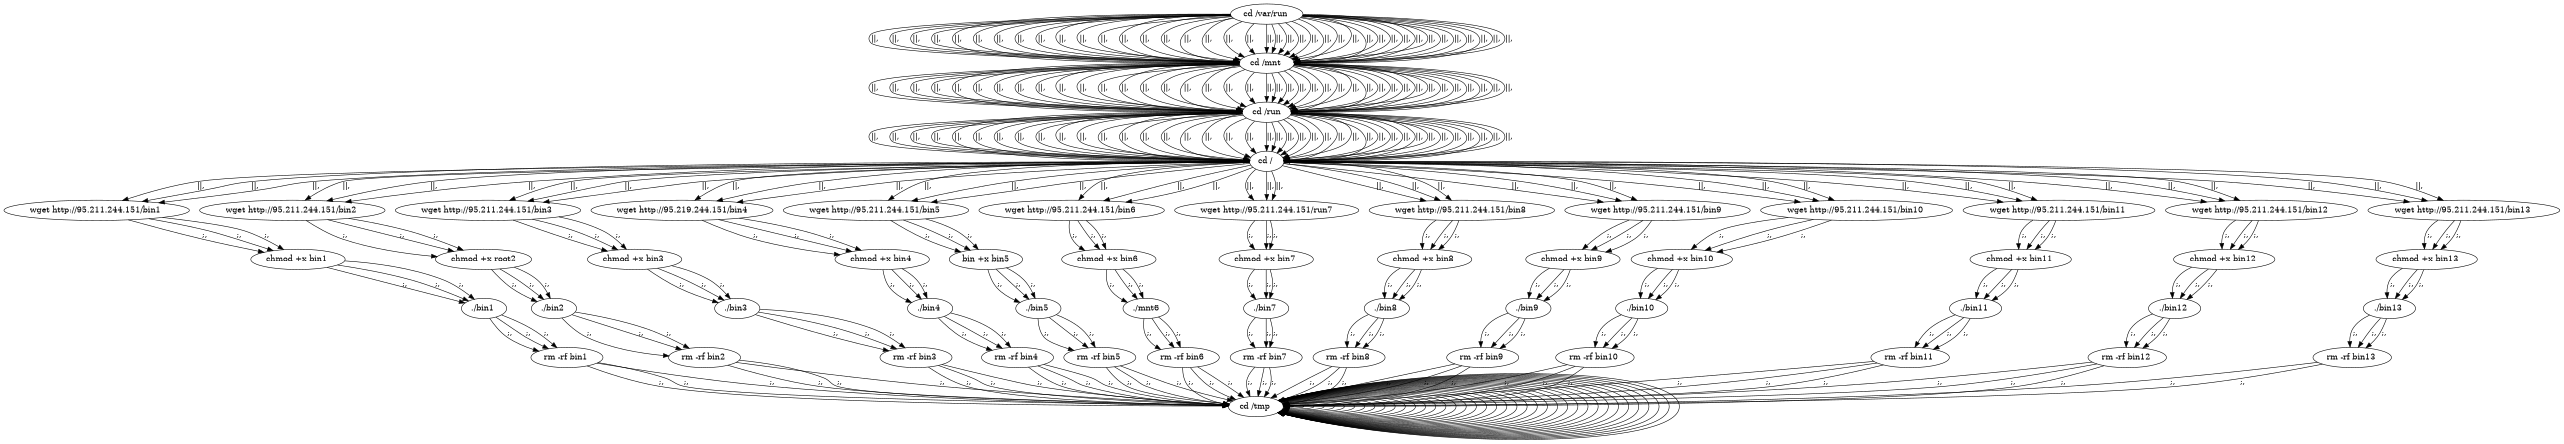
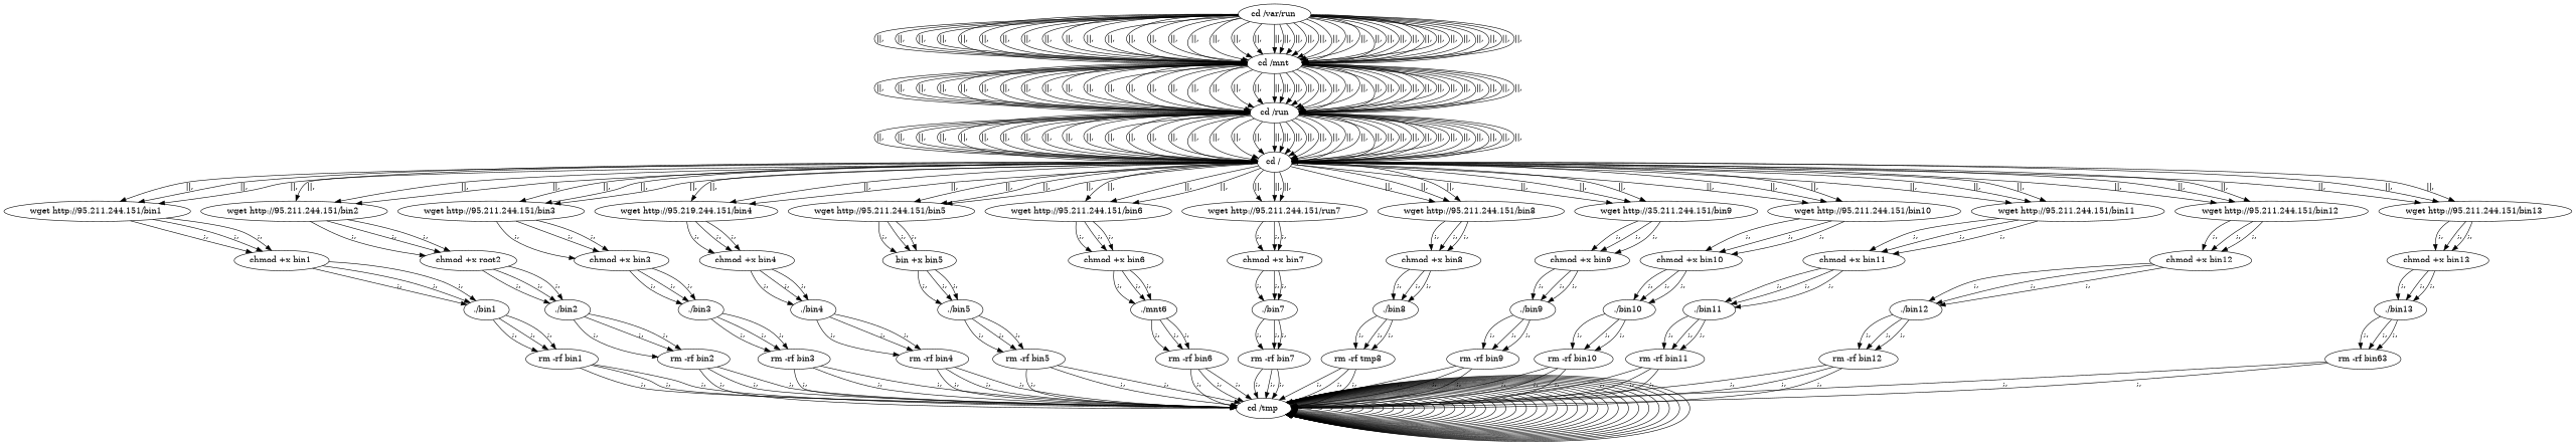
  digraph {
    n1 [label="cd /tmp "]
    n2 [label="cd /var/run "]
    n3 [label="cd /mnt "]
    n4 [label="cd /run"]
    n5 [label="cd / "]
    n6 [label="wget http://95.211.244.151/bin1 "]
    n7 [label="wget http://95.211.244.151/bin2 "]
    n8 [label="wget http://95.211.244.151/bin3 "]
    n9 [label="wget http://95.219.244.151/bin4"]
    n10 [label="wget http://95.211.244.151/bin5 "]
    n11 [label="wget http://95.211.244.151/bin6 "]
    n12 [label="wget http://95.211.244.151/run7"]
    n13 [label="wget http://95.211.244.151/bin8 "]
-   n14 [label="wget http://95.211.244.151/bin9 "]
+   n14 [label="wget http://35.211.244.151/bin9"]
    n15 [label="wget http://95.211.244.151/bin10 "]
    n16 [label="wget http://95.211.244.151/bin11 "]
    n17 [label="wget http://95.211.244.151/bin12 "]
    n18 [label="wget http://95.211.244.151/bin13 "]
    n19 [label="chmod +x bin1 "]
    n20 [label="chmod +x root2"]
    n21 [label="chmod +x bin3 "]
    n22 [label="chmod +x bin4 "]
    n23 [label="bin +x bin5"]
    n24 [label="chmod +x bin6 "]
    n25 [label="chmod +x bin7 "]
    n26 [label="chmod +x bin8 "]
    n27 [label="chmod +x bin9 "]
    n28 [label="chmod +x bin10 "]
    n29 [label="chmod +x bin11 "]
    n30 [label="chmod +x bin12 "]
    n31 [label="chmod +x bin13 "]
    n32 [label="./bin1 "]
    n33 [label="rm -rf bin1 "]
    n34 [label="./bin2 "]
    n35 [label="rm -rf bin2 "]
    n36 [label="./bin3 "]
    n37 [label="rm -rf bin3 "]
    n38 [label="./bin4 "]
    n39 [label="rm -rf bin4 "]
    n40 [label="./bin5 "]
    n41 [label="rm -rf bin5 "]
    n42 [label="./mnt6"]
    n43 [label="rm -rf bin6 "]
    n44 [label="./bin7 "]
    n45 [label="rm -rf bin7 "]
    n46 [label="./bin8 "]
-   n47 [label="rm -rf bin8 "]
+   n47 [label="rm -rf tmp8"]
    n48 [label="./bin9 "]
    n49 [label="rm -rf bin9 "]
    n50 [label="./bin10 "]
    n51 [label="rm -rf bin10 "]
    n52 [label="./bin11 "]
    n53 [label="rm -rf bin11 "]
    n54 [label="./bin12 "]
    n55 [label="rm -rf bin12 "]
    n56 [label="./bin13 "]
-   n57 [label="rm -rf bin13 "]
+   n57 [label="rm -rf bin63"]
    n1 -> n1
    n1 -> n1
    n1 -> n1
    n1 -> n1
    n1 -> n1
    n1 -> n1
    n1 -> n1
    n1 -> n1
    n1 -> n1
    n1 -> n1
    n1 -> n1
    n1 -> n1
    n1 -> n1
    n1 -> n1
    n1 -> n1
    n1 -> n1
    n1 -> n1
    n1 -> n1
    n1 -> n1
    n1 -> n1
    n1 -> n1
    n1 -> n1
    n1 -> n1
    n1 -> n1
    n1 -> n1
    n1 -> n1
    n1 -> n1
    n1 -> n1
    n1 -> n1
    n1 -> n1
    n1 -> n1
    n1 -> n1
    n1 -> n1
    n1 -> n1
    n1 -> n1
    n1 -> n1
    n1 -> n1
    n1 -> n1
    n1 -> n1
    n2 -> n3 [label="||,"]
    n2 -> n3 [label="||,"]
    n2 -> n3 [label="||,"]
    n2 -> n3 [label="||,"]
    n2 -> n3 [label="||,"]
    n2 -> n3 [label="||,"]
    n2 -> n3 [label="||,"]
    n2 -> n3 [label="||,"]
    n2 -> n3 [label="||,"]
    n2 -> n3 [label="||,"]
    n2 -> n3 [label="||,"]
    n2 -> n3 [label="||,"]
    n2 -> n3 [label="||,"]
    n2 -> n3 [label="||,"]
    n2 -> n3 [label="||,"]
    n2 -> n3 [label="||,"]
    n2 -> n3 [label="||,"]
    n2 -> n3 [label="||,"]
    n2 -> n3 [label="||,"]
    n2 -> n3 [label="||,"]
    n2 -> n3 [label="||,"]
    n2 -> n3 [label="||,"]
    n2 -> n3 [label="||,"]
    n2 -> n3 [label="||,"]
    n2 -> n3 [label="||,"]
    n2 -> n3 [label="||,"]
    n2 -> n3 [label="||,"]
    n2 -> n3 [label="||,"]
    n2 -> n3 [label="||,"]
    n2 -> n3 [label="||,"]
    n2 -> n3 [label="||,"]
    n2 -> n3 [label="||,"]
    n2 -> n3 [label="||,"]
    n2 -> n3 [label="||,"]
    n2 -> n3 [label="||,"]
    n2 -> n3 [label="||,"]
    n2 -> n3 [label="||,"]
    n2 -> n3 [label="||,"]
    n2 -> n3 [label="||,"]
    n3 -> n4 [label="||,"]
    n3 -> n4 [label="||,"]
    n3 -> n4 [label="||,"]
    n3 -> n4 [label="||,"]
    n3 -> n4 [label="||,"]
    n3 -> n4 [label="||,"]
    n3 -> n4 [label="||,"]
    n3 -> n4 [label="||,"]
    n3 -> n4 [label="||,"]
    n3 -> n4 [label="||,"]
    n3 -> n4 [label="||,"]
    n3 -> n4 [label="||,"]
    n3 -> n4 [label="||,"]
    n3 -> n4 [label="||,"]
    n3 -> n4 [label="||,"]
    n3 -> n4 [label="||,"]
    n3 -> n4 [label="||,"]
    n3 -> n4 [label="||,"]
    n3 -> n4 [label="||,"]
    n3 -> n4 [label="||,"]
    n3 -> n4 [label="||,"]
    n3 -> n4 [label="||,"]
    n3 -> n4 [label="||,"]
    n3 -> n4 [label="||,"]
    n3 -> n4 [label="||,"]
    n3 -> n4 [label="||,"]
    n3 -> n4 [label="||,"]
    n3 -> n4 [label="||,"]
    n3 -> n4 [label="||,"]
    n3 -> n4 [label="||,"]
    n3 -> n4 [label="||,"]
    n3 -> n4 [label="||,"]
    n3 -> n4 [label="||,"]
    n3 -> n4 [label="||,"]
    n3 -> n4 [label="||,"]
    n3 -> n4 [label="||,"]
    n3 -> n4 [label="||,"]
    n3 -> n4 [label="||,"]
    n3 -> n4 [label="||,"]
    n4 -> n5 [label="||,"]
    n4 -> n5 [label="||,"]
    n4 -> n5 [label="||,"]
    n4 -> n5 [label="||,"]
    n4 -> n5 [label="||,"]
    n4 -> n5 [label="||,"]
    n4 -> n5 [label="||,"]
    n4 -> n5 [label="||,"]
    n4 -> n5 [label="||,"]
    n4 -> n5 [label="||,"]
    n4 -> n5 [label="||,"]
    n4 -> n5 [label="||,"]
    n4 -> n5 [label="||,"]
    n4 -> n5 [label="||,"]
    n4 -> n5 [label="||,"]
    n4 -> n5 [label="||,"]
    n4 -> n5 [label="||,"]
    n4 -> n5 [label="||,"]
    n4 -> n5 [label="||,"]
    n4 -> n5 [label="||,"]
    n4 -> n5 [label="||,"]
    n4 -> n5 [label="||,"]
    n4 -> n5 [label="||,"]
    n4 -> n5 [label="||,"]
    n4 -> n5 [label="||,"]
    n4 -> n5 [label="||,"]
    n4 -> n5 [label="||,"]
    n4 -> n5 [label="||,"]
    n4 -> n5 [label="||,"]
    n4 -> n5 [label="||,"]
    n4 -> n5 [label="||,"]
    n4 -> n5 [label="||,"]
    n4 -> n5 [label="||,"]
    n4 -> n5 [label="||,"]
    n4 -> n5 [label="||,"]
    n4 -> n5 [label="||,"]
    n4 -> n5 [label="||,"]
    n4 -> n5 [label="||,"]
    n4 -> n5 [label="||,"]
    n5 -> n6 [label="||,"]
    n5 -> n6 [label="||,"]
    n5 -> n6 [label="||,"]
    n5 -> n7 [label="||,"]
    n5 -> n7 [label="||,"]
    n5 -> n7 [label="||,"]
    n5 -> n8 [label="||,"]
    n5 -> n8 [label="||,"]
    n5 -> n8 [label="||,"]
    n5 -> n9 [label="||,"]
    n5 -> n9 [label="||,"]
    n5 -> n9 [label="||,"]
    n5 -> n10 [label="||,"]
    n5 -> n10 [label="||,"]
    n5 -> n10 [label="||,"]
    n5 -> n11 [label="||,"]
    n5 -> n11 [label="||,"]
    n5 -> n11 [label="||,"]
    n5 -> n12 [label="||,"]
    n5 -> n12 [label="||,"]
    n5 -> n12 [label="||,"]
    n5 -> n13 [label="||,"]
    n5 -> n13 [label="||,"]
    n5 -> n13 [label="||,"]
    n5 -> n14 [label="||,"]
    n5 -> n14 [label="||,"]
    n5 -> n14 [label="||,"]
    n5 -> n15 [label="||,"]
    n5 -> n15 [label="||,"]
    n5 -> n15 [label="||,"]
    n5 -> n16 [label="||,"]
    n5 -> n16 [label="||,"]
    n5 -> n16 [label="||,"]
    n5 -> n17 [label="||,"]
    n5 -> n17 [label="||,"]
    n5 -> n17 [label="||,"]
    n5 -> n18 [label="||,"]
    n5 -> n18 [label="||,"]
    n5 -> n18 [label="||,"]
    n6 -> n19 [label=";,"]
    n6 -> n19 [label=";,"]
    n6 -> n19 [label=";,"]
    n7 -> n20 [label=";,"]
    n7 -> n20 [label=";,"]
    n7 -> n20 [label=";,"]
    n8 -> n21 [label=";,"]
    n8 -> n21 [label=";,"]
    n8 -> n21 [label=";,"]
    n9 -> n22 [label=";,"]
    n9 -> n22 [label=";,"]
    n9 -> n22 [label=";,"]
    n10 -> n23 [label=";,"]
    n10 -> n23 [label=";,"]
    n10 -> n23 [label=";,"]
    n11 -> n24 [label=";,"]
    n11 -> n24 [label=";,"]
    n11 -> n24 [label=";,"]
    n12 -> n25 [label=";,"]
    n12 -> n25 [label=";,"]
    n12 -> n25 [label=";,"]
    n13 -> n26 [label=";,"]
    n13 -> n26 [label=";,"]
    n13 -> n26 [label=";,"]
    n14 -> n27 [label=";,"]
    n14 -> n27 [label=";,"]
    n14 -> n27 [label=";,"]
    n15 -> n28 [label=";,"]
    n15 -> n28 [label=";,"]
    n15 -> n28 [label=";,"]
    n16 -> n29 [label=";,"]
    n16 -> n29 [label=";,"]
    n16 -> n29 [label=";,"]
    n17 -> n30 [label=";,"]
    n17 -> n30 [label=";,"]
    n17 -> n30 [label=";,"]
    n18 -> n31 [label=";,"]
    n18 -> n31 [label=";,"]
    n18 -> n31 [label=";,"]
    n19 -> n32 [label=";,"]
    n19 -> n32 [label=";,"]
    n19 -> n32 [label=";,"]
    n20 -> n34 [label=";,"]
    n20 -> n34 [label=";,"]
    n20 -> n34 [label=";,"]
    n21 -> n36 [label=";,"]
    n21 -> n36 [label=";,"]
    n21 -> n36 [label=";,"]
    n22 -> n38 [label=";,"]
    n22 -> n38 [label=";,"]
    n22 -> n38 [label=";,"]
    n23 -> n40 [label=";,"]
    n23 -> n40 [label=";,"]
    n23 -> n40 [label=";,"]
    n24 -> n42 [label=";,"]
    n24 -> n42 [label=";,"]
    n24 -> n42 [label=";,"]
    n25 -> n44 [label=";,"]
    n25 -> n44 [label=";,"]
    n25 -> n44 [label=";,"]
    n26 -> n46 [label=";,"]
    n26 -> n46 [label=";,"]
    n26 -> n46 [label=";,"]
    n27 -> n48 [label=";,"]
    n27 -> n48 [label=";,"]
    n27 -> n48 [label=";,"]
    n28 -> n50 [label=";,"]
    n28 -> n50 [label=";,"]
    n28 -> n50 [label=";,"]
    n29 -> n52 [label=";,"]
    n29 -> n52 [label=";,"]
    n29 -> n52 [label=";,"]
    n30 -> n54 [label=";,"]
    n30 -> n54 [label=";,"]
    n30 -> n54 [label=";,"]
    n31 -> n56 [label=";,"]
    n31 -> n56 [label=";,"]
    n31 -> n56 [label=";,"]
    n32 -> n33 [label=";,"]
    n32 -> n33 [label=";,"]
    n32 -> n33 [label=";,"]
    n33 -> n1 [label=";,"]
    n33 -> n1 [label=";,"]
    n33 -> n1 [label=";,"]
    n34 -> n35 [label=";,"]
    n34 -> n35 [label=";,"]
    n34 -> n35 [label=";,"]
    n35 -> n1 [label=";,"]
    n35 -> n1 [label=";,"]
    n35 -> n1 [label=";,"]
    n36 -> n37 [label=";,"]
    n36 -> n37 [label=";,"]
    n36 -> n37 [label=";,"]
    n37 -> n1 [label=";,"]
    n37 -> n1 [label=";,"]
    n37 -> n1 [label=";,"]
    n38 -> n39 [label=";,"]
    n38 -> n39 [label=";,"]
    n38 -> n39 [label=";,"]
    n39 -> n1 [label=";,"]
    n39 -> n1 [label=";,"]
    n39 -> n1 [label=";,"]
    n40 -> n41 [label=";,"]
    n40 -> n41 [label=";,"]
    n40 -> n41 [label=";,"]
    n41 -> n1 [label=";,"]
    n41 -> n1 [label=";,"]
    n41 -> n1 [label=";,"]
    n42 -> n43 [label=";,"]
    n42 -> n43 [label=";,"]
    n42 -> n43 [label=";,"]
    n43 -> n1 [label=";,"]
    n43 -> n1 [label=";,"]
    n43 -> n1 [label=";,"]
    n44 -> n45 [label=";,"]
    n44 -> n45 [label=";,"]
    n44 -> n45 [label=";,"]
    n45 -> n1 [label=";,"]
    n45 -> n1 [label=";,"]
    n45 -> n1 [label=";,"]
    n46 -> n47 [label=";,"]
    n46 -> n47 [label=";,"]
    n46 -> n47 [label=";,"]
    n47 -> n1 [label=";,"]
    n47 -> n1 [label=";,"]
    n47 -> n1 [label=";,"]
    n48 -> n49 [label=";,"]
    n48 -> n49 [label=";,"]
    n48 -> n49 [label=";,"]
    n49 -> n1 [label=";,"]
    n49 -> n1 [label=";,"]
    n49 -> n1 [label=";,"]
    n50 -> n51 [label=";,"]
    n50 -> n51 [label=";,"]
    n50 -> n51 [label=";,"]
    n51 -> n1 [label=";,"]
    n51 -> n1 [label=";,"]
    n51 -> n1 [label=";,"]
    n52 -> n53 [label=";,"]
    n52 -> n53 [label=";,"]
    n52 -> n53 [label=";,"]
    n53 -> n1 [label=";,"]
    n53 -> n1 [label=";,"]
    n53 -> n1 [label=";,"]
    n54 -> n55 [label=";,"]
    n54 -> n55 [label=";,"]
    n54 -> n55 [label=";,"]
    n55 -> n1 [label=";,"]
    n55 -> n1 [label=";,"]
    n55 -> n1 [label=";,"]
    n56 -> n57 [label=";,"]
    n56 -> n57 [label=";,"]
    n56 -> n57 [label=";,"]
    n57 -> n1 [label=";,"]
    n57 -> n1 [label=";,"]
  }
